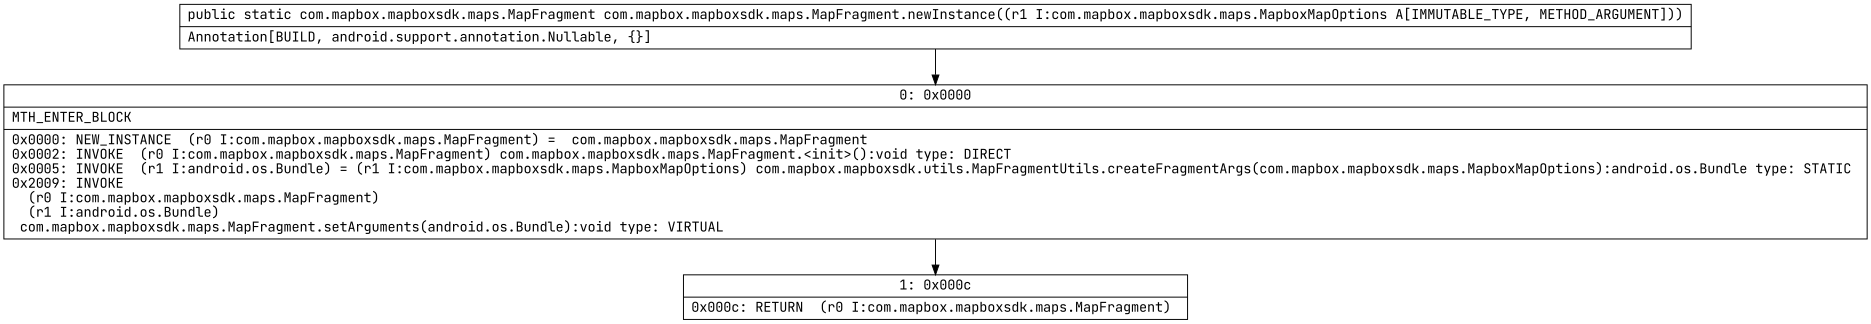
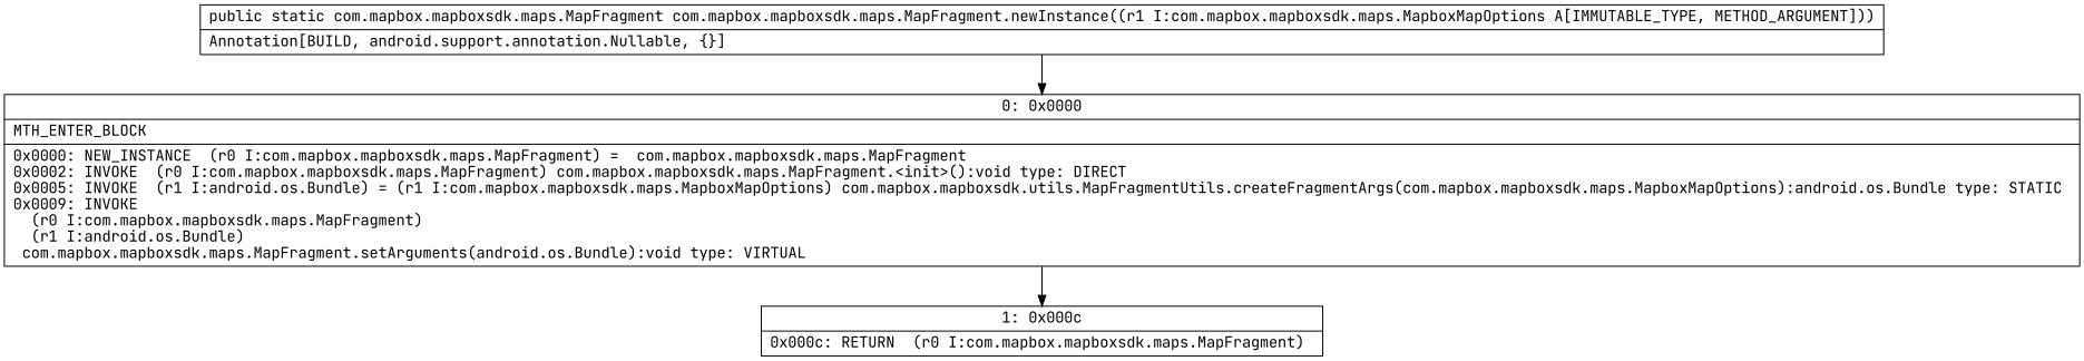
  digraph {
    fontname="JetBrains Mono"
    node [shape=record fontname="JetBrains Mono"]
    edge [fontname="JetBrains Mono"]
-   n1 [label="{0\:\ 0x0000|MTH_ENTER_BLOCK\l|0x0000: NEW_INSTANCE  (r0 I:com.mapbox.mapboxsdk.maps.MapFragment) =  com.mapbox.mapboxsdk.maps.MapFragment \l0x0002: INVOKE  (r0 I:com.mapbox.mapboxsdk.maps.MapFragment) com.mapbox.mapboxsdk.maps.MapFragment.\<init\>():void type: DIRECT \l0x0005: INVOKE  (r1 I:android.os.Bundle) = (r1 I:com.mapbox.mapboxsdk.maps.MapboxMapOptions) com.mapbox.mapboxsdk.utils.MapFragmentUtils.createFragmentArgs(com.mapbox.mapboxsdk.maps.MapboxMapOptions):android.os.Bundle type: STATIC \l0x2009: INVOKE  \l  (r0 I:com.mapbox.mapboxsdk.maps.MapFragment)\l  (r1 I:android.os.Bundle)\l com.mapbox.mapboxsdk.maps.MapFragment.setArguments(android.os.Bundle):void type: VIRTUAL \l}"]
+   n1 [label="{0\:\ 0x0000|MTH_ENTER_BLOCK\l|0x0000: NEW_INSTANCE  (r0 I:com.mapbox.mapboxsdk.maps.MapFragment) =  com.mapbox.mapboxsdk.maps.MapFragment \l0x0002: INVOKE  (r0 I:com.mapbox.mapboxsdk.maps.MapFragment) com.mapbox.mapboxsdk.maps.MapFragment.\<init\>():void type: DIRECT \l0x0005: INVOKE  (r1 I:android.os.Bundle) = (r1 I:com.mapbox.mapboxsdk.maps.MapboxMapOptions) com.mapbox.mapboxsdk.utils.MapFragmentUtils.createFragmentArgs(com.mapbox.mapboxsdk.maps.MapboxMapOptions):android.os.Bundle type: STATIC \l0x0009: INVOKE  \l  (r0 I:com.mapbox.mapboxsdk.maps.MapFragment)\l  (r1 I:android.os.Bundle)\l com.mapbox.mapboxsdk.maps.MapFragment.setArguments(android.os.Bundle):void type: VIRTUAL \l}"]
    n2 [label="{1\:\ 0x000c|0x000c: RETURN  (r0 I:com.mapbox.mapboxsdk.maps.MapFragment) \l}"]
    n3 [label="{public static com.mapbox.mapboxsdk.maps.MapFragment com.mapbox.mapboxsdk.maps.MapFragment.newInstance((r1 I:com.mapbox.mapboxsdk.maps.MapboxMapOptions A[IMMUTABLE_TYPE, METHOD_ARGUMENT]))  | Annotation[BUILD, android.support.annotation.Nullable, \{\}]\l}"]
    n1 -> n2
    n3 -> n1
  }
